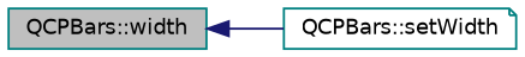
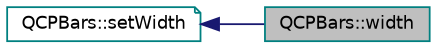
  digraph {
    rankdir=LR
    node [color=teal fontname=Helvetica fontsize=10 style=filled]
    n1 [fillcolor=grey75 fontcolor=black height=0.2 label="QCPBars::width" shape=box width=0.4]
    n2 [fillcolor=white height=0.2 label="QCPBars::setWidth" shape=note width=0.4]
-   n1 -> n2 [color=midnightblue dir=back fontname=Helvetica fontsize=10 labelfontname=Helvetica labelfontsize=10 style=solid]
+   n2 -> n1 [color=midnightblue dir=back fontname=Helvetica fontsize=10 labelfontname=Helvetica labelfontsize=10 style=solid]
  }
